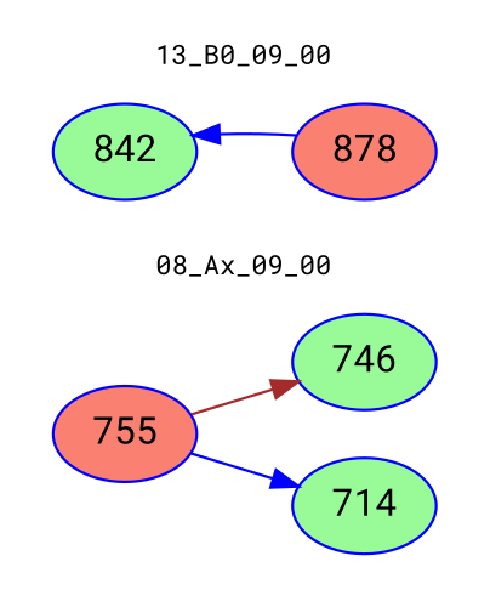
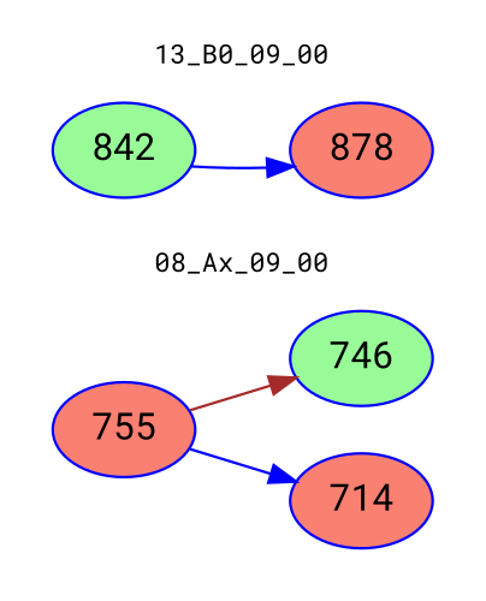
  digraph {
    fontname="Roboto Mono"
    rankdir=LR
    node [color=blue fillcolor=palegreen fontname="Roboto Mono" style=filled]
    edge [color=blue fontname="Roboto Mono"]
    n1 [fillcolor=salmon label=755]
-   n2 [label=714]
+   n2 [fillcolor=salmon label=714]
    n3 [label=746]
    n4 [label=842]
    n5 [fillcolor=salmon label=878]
    subgraph cluster_1 {
      color=white
      fontsize=10
      label="08_Ax_09_00"
      n1
      n2
      n3
    }
    subgraph cluster_2 {
      color=white
      fontsize=10
      label="13_B0_09_00"
      n4
      n5
    }
    n1 -> n2
    n1 -> n3 [color=brown]
-   n5 -> n4
+   n4 -> n5
  }
